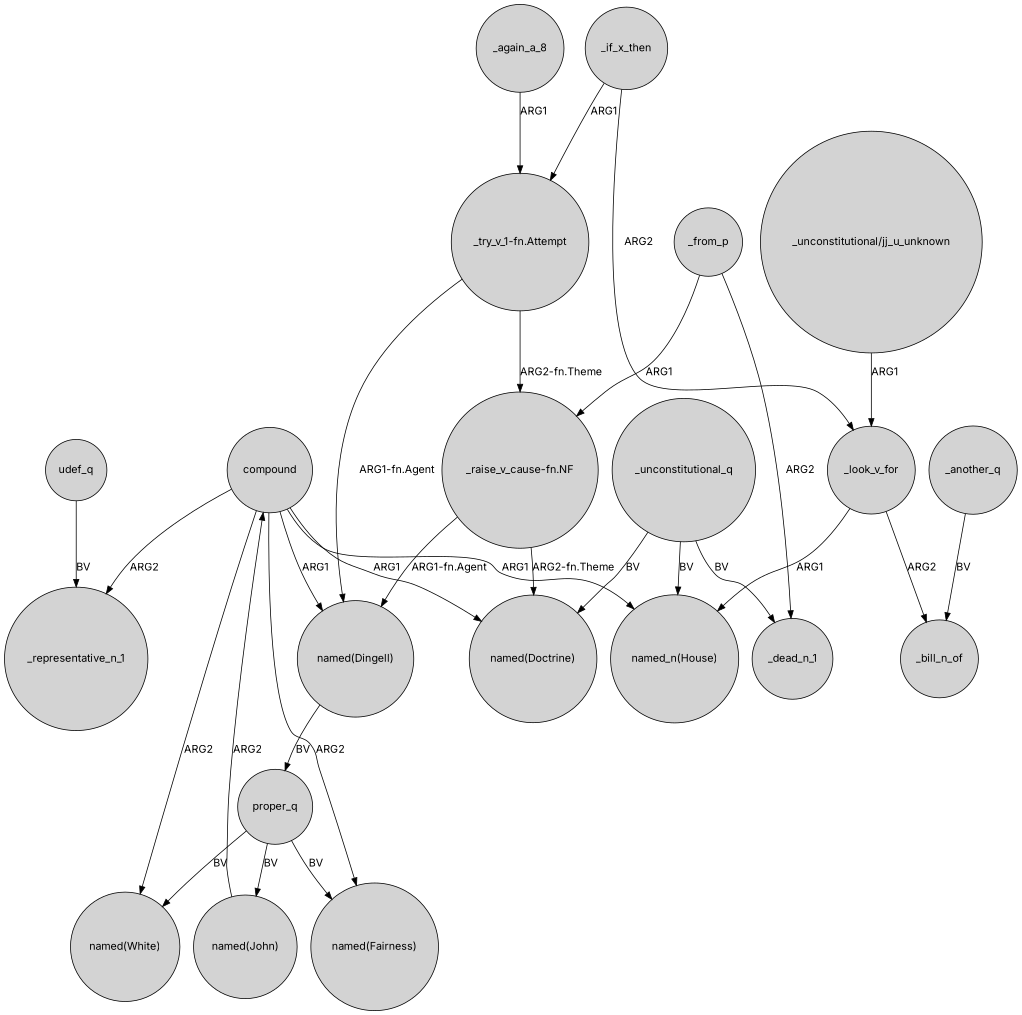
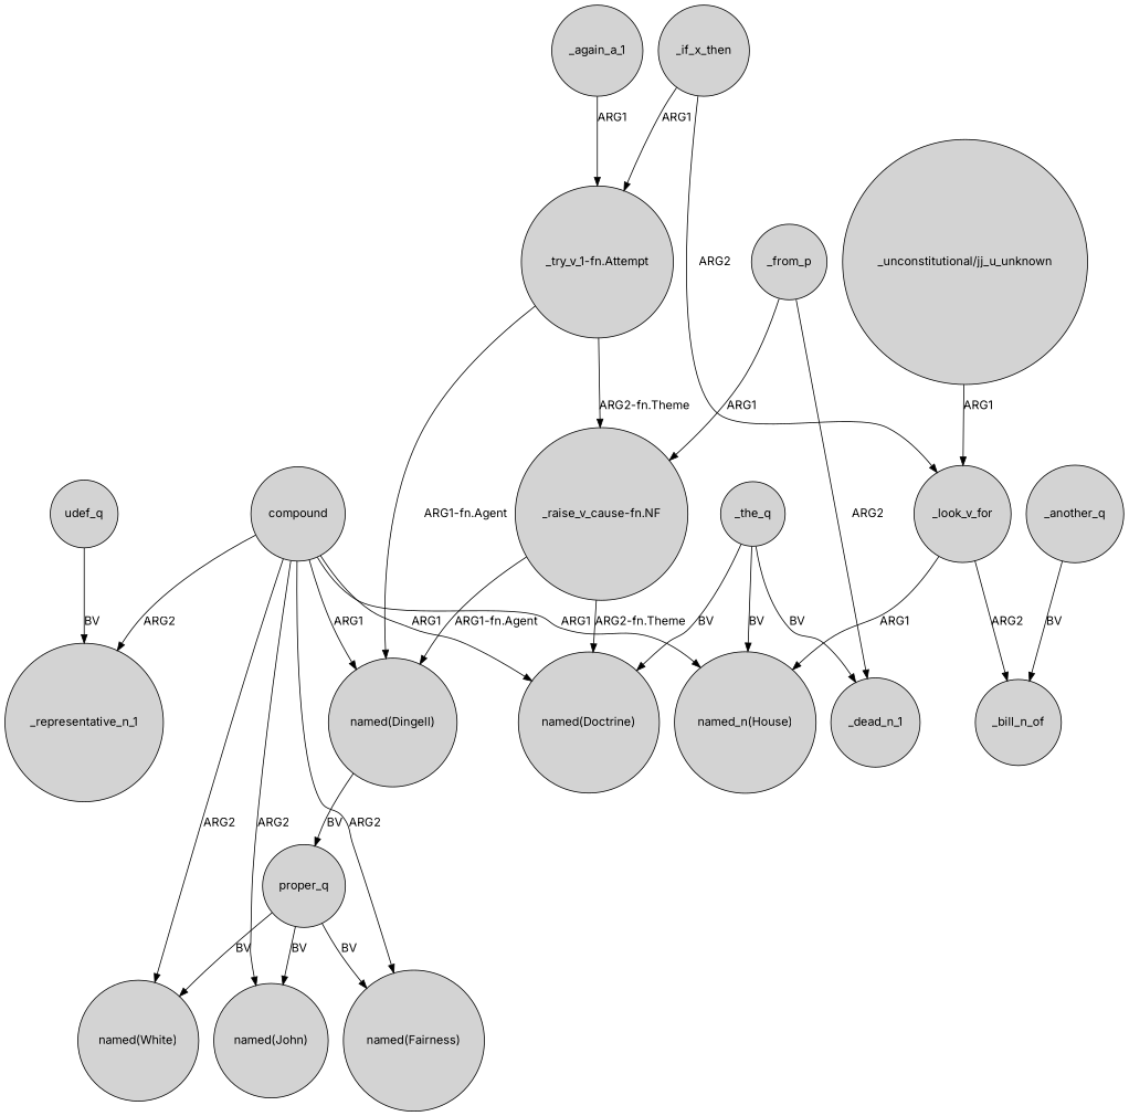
  digraph {
    fontname=Inter
    node [fontname=Inter shape=circle style=filled]
    edge [fontname=Inter]
    compound
    "named(John)"
    "named(Fairness)"
    "named(Dingell)"
    "named(White)"
    "named_n(House)"
    "named(Doctrine)"
    _representative_n_1
    proper_q
    _if_x_then
    _look_v_for
    "_try_v_1-fn.Attempt"
    _bill_n_of
    "_raise_v_cause-fn.NF"
    _another_q
-   _the_q [label=_unconstitutional_q]
+   _the_q
    _dead_n_1
-   _again_a_1 [label=_again_a_8]
+   _again_a_1
    udef_q
    _from_p
    "_unconstitutional/jj_u_unknown"
-   "named(John)" -> compound [label=ARG2]
+   compound -> "named(John)" [label=ARG2]
    compound -> "named(Fairness)" [label=ARG2]
    compound -> "named(Dingell)" [label=ARG1]
    compound -> "named(White)" [label=ARG2]
    compound -> "named_n(House)" [label=ARG1]
    compound -> "named(Doctrine)" [label=ARG1]
    compound -> _representative_n_1 [label=ARG2]
    "named(Dingell)" -> proper_q [label=BV]
    proper_q -> "named(John)" [label=BV]
    proper_q -> "named(Fairness)" [label=BV]
    proper_q -> "named(White)" [label=BV]
    _if_x_then -> _look_v_for [label=ARG2]
    _if_x_then -> "_try_v_1-fn.Attempt" [label=ARG1]
    _look_v_for -> "named_n(House)" [label=ARG1]
    _look_v_for -> _bill_n_of [label=ARG2]
    "_try_v_1-fn.Attempt" -> "named(Dingell)" [label="ARG1-fn.Agent"]
    "_try_v_1-fn.Attempt" -> "_raise_v_cause-fn.NF" [label="ARG2-fn.Theme"]
    "_raise_v_cause-fn.NF" -> "named(Dingell)" [label="ARG1-fn.Agent"]
    "_raise_v_cause-fn.NF" -> "named(Doctrine)" [label="ARG2-fn.Theme"]
    _another_q -> _bill_n_of [label=BV]
    _the_q -> "named_n(House)" [label=BV]
    _the_q -> "named(Doctrine)" [label=BV]
    _the_q -> _dead_n_1 [label=BV]
    _again_a_1 -> "_try_v_1-fn.Attempt" [label=ARG1]
    udef_q -> _representative_n_1 [label=BV]
    _from_p -> "_raise_v_cause-fn.NF" [label=ARG1]
    _from_p -> _dead_n_1 [label=ARG2]
    "_unconstitutional/jj_u_unknown" -> _look_v_for [label=ARG1]
  }
